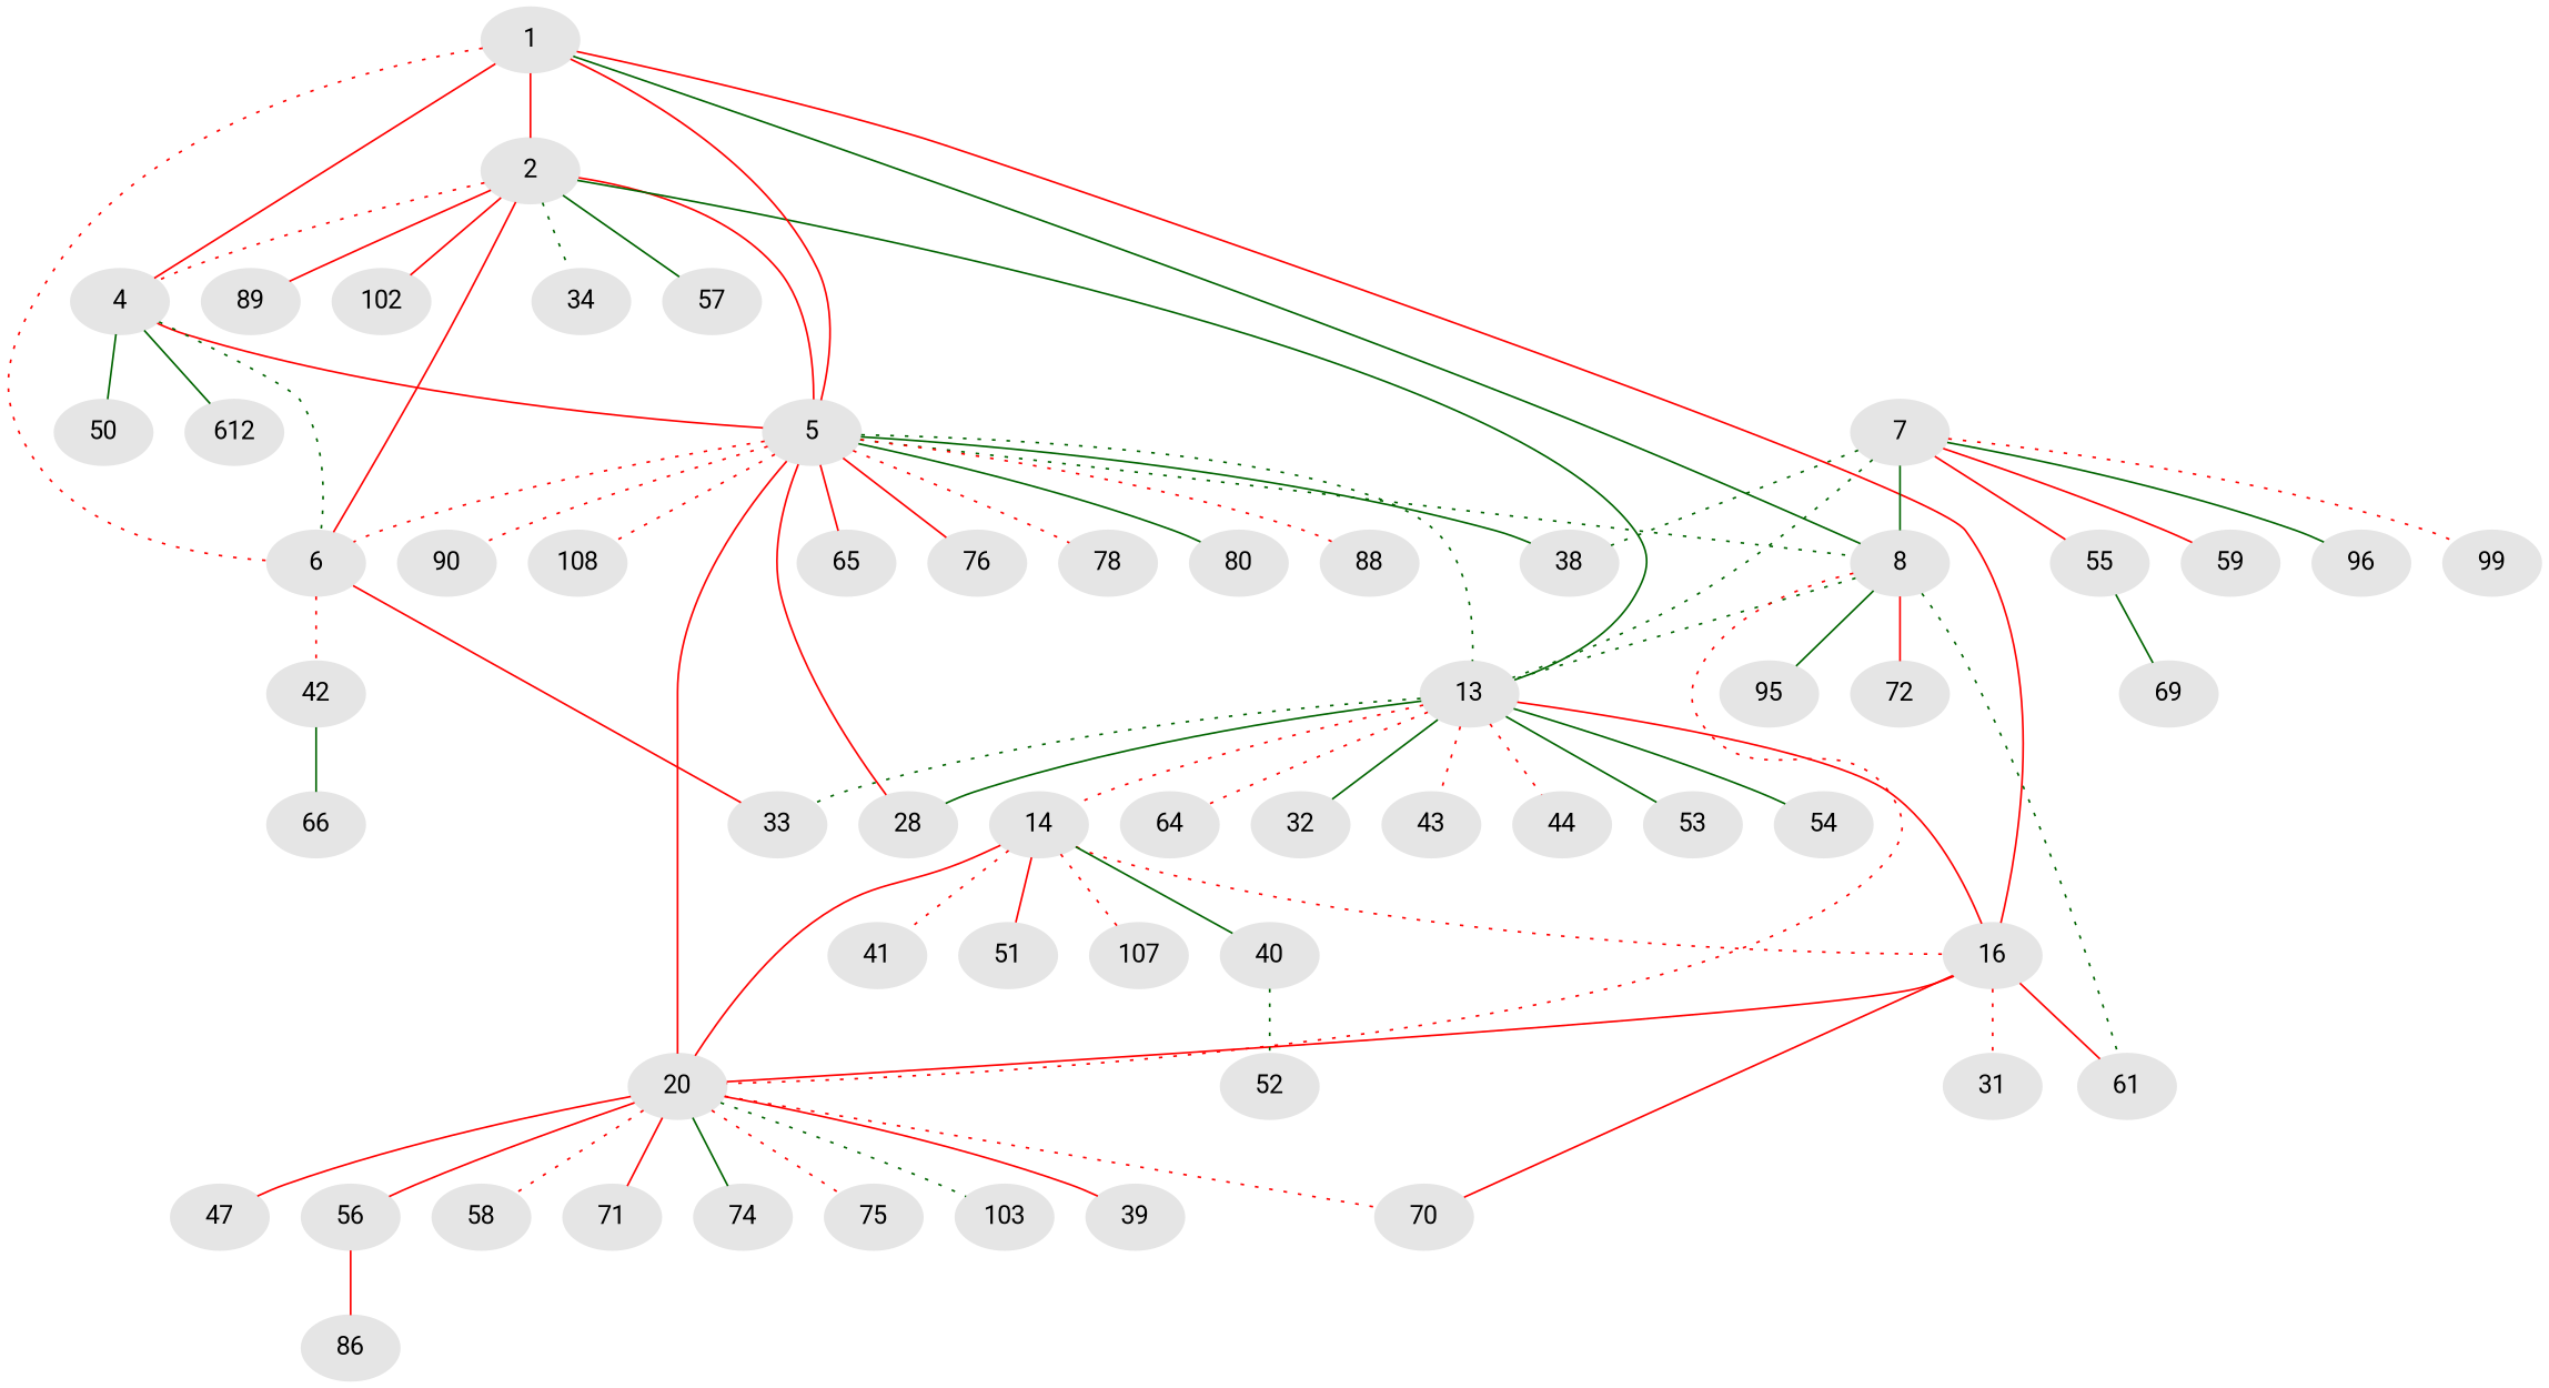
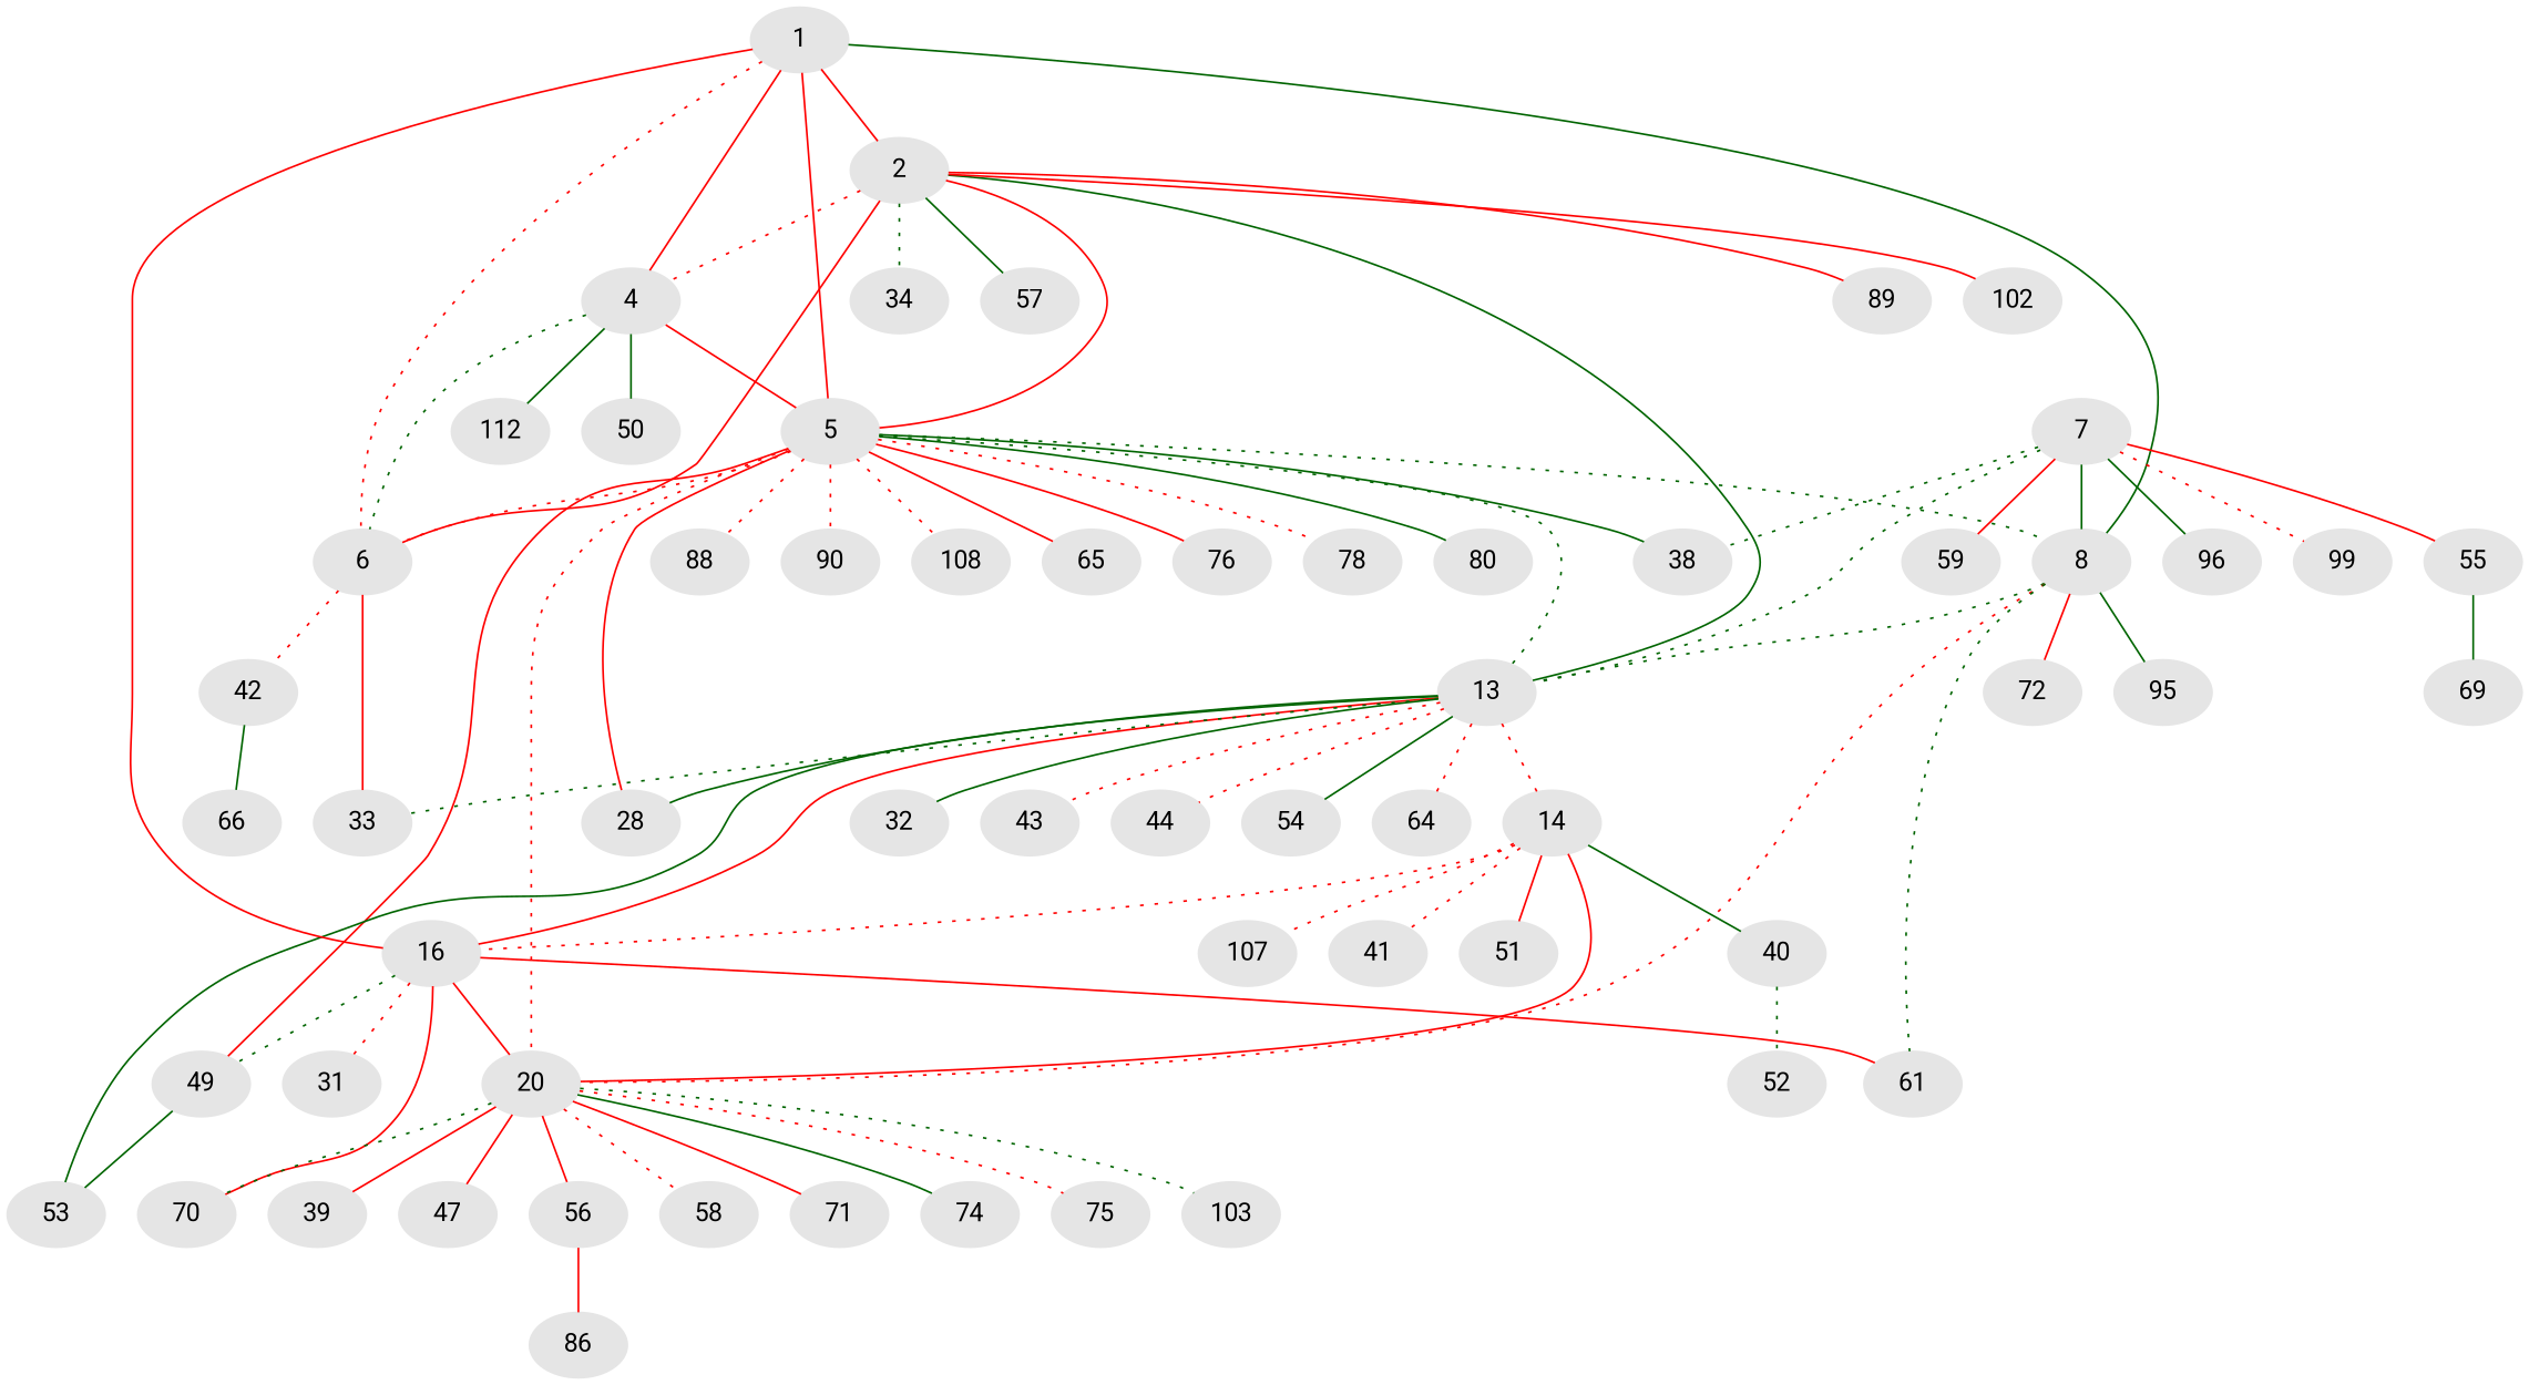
  graph {
    fontname=Roboto
    node [color=gray90 fontname=Roboto style=filled]
    edge [color=red fontname=Roboto style=solid]
    2 [super="+110+3"]
    4
    5 [super="+19"]
    6
    13 [super="+97+98+106+37+15+60+26"]
    34
    57 [super="+81"]
    89
    102
    1
    8 [super="+68+10+9"]
    16 [super="+92+18"]
    50
-   112 [label=612]
+   112
    20 [super="+21+119+116+22+83"]
    28 [super="+114+36+62+91"]
    38
+   49
    65
    76
    78
    80
    88
    90
    108
    33
    42 [super="+113"]
    61
    72
    n30 [label=95]
    31
    70
    14 [super="+17+109"]
    32
    43
    44 [super="+67"]
    53
    54 [super="+105"]
    64
    39
    47
    56
    58
    71
    74
    75 [super="+79"]
    103 [super="+104"]
    66
    7 [super="+12"]
    55
    59
    96
    99
    69
    40
    41
    51 [super="+111"]
    107
    52
    86
    2 -- 4 [style=dotted weight=2]
    2 -- 5 [weight=2]
    2 -- 6 [weight=2]
    2 -- 13 [color=darkgreen]
    2 -- 34 [color=darkgreen style=dotted]
    2 -- 57 [color=darkgreen]
    2 -- 89
    2 -- 102
    4 -- 5
    4 -- 6 [color=darkgreen style=dotted]
    4 -- 50 [color=darkgreen]
    4 -- 112 [color=darkgreen]
    5 -- 6 [style=dotted]
    5 -- 13 [color=darkgreen style=dotted weight=6]
    5 -- 8 [color=darkgreen style=dotted]
-   5 -- 20 [weight=8]
+   5 -- 20 [style=dotted weight=8]
    5 -- 28 [weight=3]
    5 -- 38 [color=darkgreen]
+   5 -- 49
    5 -- 65
    5 -- 76
    5 -- 78 [style=dotted]
    5 -- 80 [color=darkgreen]
    5 -- 88 [style=dotted]
    5 -- 90 [style=dotted]
    5 -- 108 [style=dotted]
    6 -- 33
    6 -- 42 [style=dotted]
    13 -- 16 [weight=4]
    13 -- 28 [color=darkgreen weight=3]
    13 -- 33 [color=darkgreen style=dotted]
    13 -- 14 [style=dotted weight=4]
    13 -- 32 [color=darkgreen]
    13 -- 43 [style=dotted]
    13 -- 44 [style=dotted]
    13 -- 53 [color=darkgreen]
    13 -- 54 [color=darkgreen]
    13 -- 64 [style=dotted]
    1 -- 2 [weight=2]
    1 -- 4
    1 -- 5
    1 -- 6 [style=dotted]
    1 -- 8 [color=darkgreen]
    1 -- 16
    8 -- 13 [color=darkgreen style=dotted]
    8 -- 20 [style=dotted]
    8 -- 61 [color=darkgreen style=dotted]
    8 -- 72
    8 -- n30 [color=darkgreen]
    16 -- 20
+   16 -- 49 [color=darkgreen style=dotted]
    16 -- 61
    16 -- 31 [style=dotted]
    16 -- 70
-   20 -- 70 [style=dotted]
+   20 -- 70 [color=darkgreen style=dotted]
    20 -- 39
    20 -- 47
    20 -- 56
    20 -- 58 [style=dotted]
    20 -- 71
    20 -- 74 [color=darkgreen]
    20 -- 75 [style=dotted]
    20 -- 103 [color=darkgreen style=dotted]
+   49 -- 53 [color=darkgreen]
    42 -- 66 [color=darkgreen]
    14 -- 16 [style=dotted weight=4]
    14 -- 20
    14 -- 40 [color=darkgreen]
    14 -- 41 [style=dotted]
    14 -- 51
    14 -- 107 [style=dotted]
    56 -- 86
    7 -- 13 [color=darkgreen style=dotted weight=2]
    7 -- 8 [color=darkgreen weight=8]
    7 -- 38 [color=darkgreen style=dotted]
    7 -- 55
    7 -- 59
    7 -- 96 [color=darkgreen]
    7 -- 99 [style=dotted]
    55 -- 69 [color=darkgreen]
    40 -- 52 [color=darkgreen style=dotted]
  }
